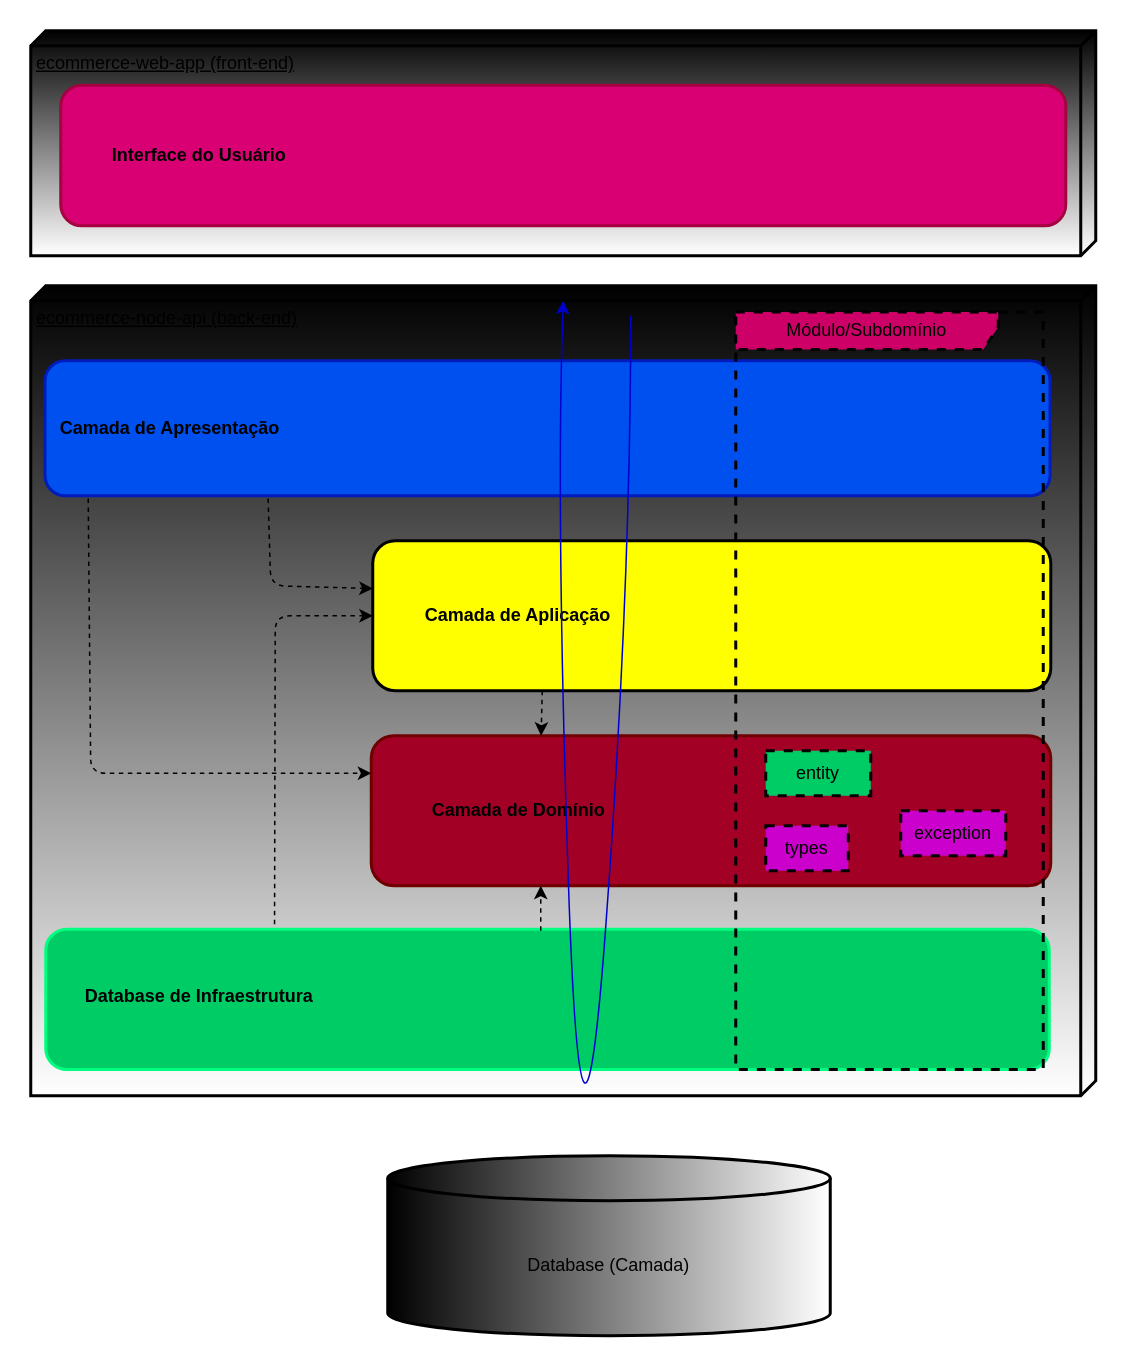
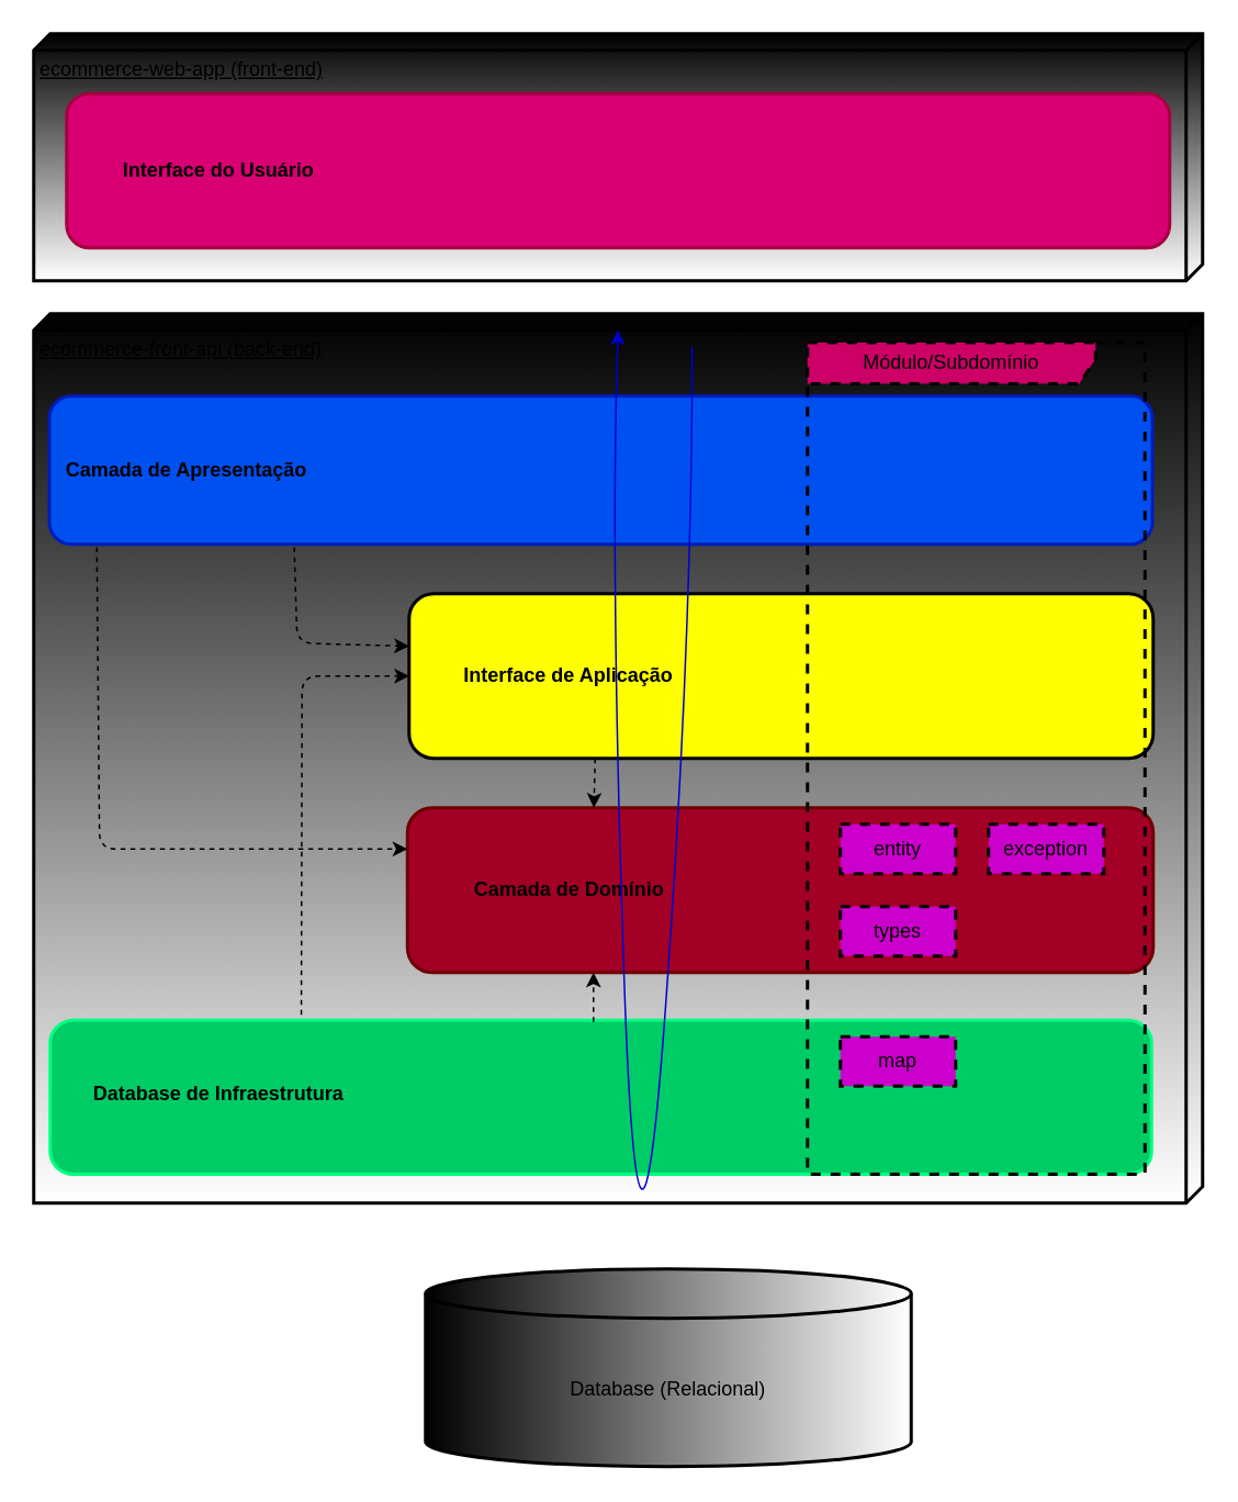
  <mxCell id="0" />
  <mxCell id="1" parent="0" />
- <mxCell id="2" value="&lt;font color=&quot;#000000&quot;&gt;ecommerce-node-api (back-end)&lt;/font&gt;" style="verticalAlign=top;align=left;spacingTop=8;spacingLeft=2;spacingRight=12;shape=cube;size=10;direction=south;fontStyle=4;html=1;strokeWidth=2;fillColor=default;gradientColor=default;gradientDirection=west;" parent="1" vertex="1"><mxGeometry x="20" y="190" width="710" height="540" as="geometry" /></mxCell>
+ <mxCell id="2" value="&lt;font color=&quot;#000000&quot;&gt;ecommerce-front-api (back-end)&lt;/font&gt;" style="verticalAlign=top;align=left;spacingTop=8;spacingLeft=2;spacingRight=12;shape=cube;size=10;direction=south;fontStyle=4;html=1;strokeWidth=2;fillColor=default;gradientColor=default;gradientDirection=west;" parent="1" vertex="1"><mxGeometry x="20" y="190" width="710" height="540" as="geometry" /></mxCell>
  <mxCell id="3" value="&lt;font color=&quot;#000000&quot;&gt;ecommerce-web-app (front-end)&lt;/font&gt;" style="verticalAlign=top;align=left;spacingTop=8;spacingLeft=2;spacingRight=12;shape=cube;size=10;direction=south;fontStyle=4;html=1;strokeWidth=2;gradientColor=default;gradientDirection=west;" parent="1" vertex="1"><mxGeometry x="20" y="20" width="710" height="150" as="geometry" /></mxCell>
- <mxCell id="4" value="Database (Camada)" style="shape=cylinder3;whiteSpace=wrap;html=1;boundedLbl=1;backgroundOutline=1;size=15;strokeWidth=2;fillColor=default;gradientColor=default;gradientDirection=west;" parent="1" vertex="1"><mxGeometry x="258" y="770" width="295" height="120" as="geometry" /></mxCell>
+ <mxCell id="4" value="Database (Relacional)" style="shape=cylinder3;whiteSpace=wrap;html=1;boundedLbl=1;backgroundOutline=1;size=15;strokeWidth=2;fillColor=default;gradientColor=default;gradientDirection=west;" parent="1" vertex="1"><mxGeometry x="258" y="770" width="295" height="120" as="geometry" /></mxCell>
  <mxCell id="5" value="" style="rounded=1;whiteSpace=wrap;html=1;strokeWidth=2;fillColor=#a20025;fontColor=#ffffff;strokeColor=#6F0000;" parent="1" vertex="1"><mxGeometry x="247" y="490" width="453" height="100" as="geometry" /></mxCell>
  <mxCell id="6" value="" style="rounded=1;whiteSpace=wrap;html=1;strokeWidth=2;fillColor=#FFFF00;" parent="1" vertex="1"><mxGeometry x="248" y="360" width="452" height="100" as="geometry" /></mxCell>
  <mxCell id="7" value="" style="rounded=1;whiteSpace=wrap;html=1;strokeWidth=2;fillColor=#00CC66;fontColor=#ffffff;strokeColor=#00FF80;" parent="1" vertex="1"><mxGeometry x="30" y="619" width="669" height="93.5" as="geometry" /></mxCell>
  <mxCell id="8" value="" style="rounded=1;whiteSpace=wrap;html=1;strokeWidth=2;fillColor=#0050ef;fontColor=#ffffff;strokeColor=#001DBC;" parent="1" vertex="1"><mxGeometry x="29.5" y="240" width="670" height="90" as="geometry" /></mxCell>
- <mxCell id="9" value="&lt;b&gt;&lt;font color=&quot;#000000&quot;&gt;Camada de Aplicação&lt;/font&gt;&lt;/b&gt;" style="text;html=1;strokeColor=none;fillColor=none;align=center;verticalAlign=middle;whiteSpace=wrap;rounded=0;strokeWidth=2;" parent="1" vertex="1"><mxGeometry x="255" y="375" width="180" height="70" as="geometry" /></mxCell>
+ <mxCell id="9" value="&lt;b&gt;&lt;font color=&quot;#000000&quot;&gt;Interface de Aplicação&lt;/font&gt;&lt;/b&gt;" style="text;html=1;strokeColor=none;fillColor=none;align=center;verticalAlign=middle;whiteSpace=wrap;rounded=0;strokeWidth=2;" parent="1" vertex="1"><mxGeometry x="255" y="375" width="180" height="70" as="geometry" /></mxCell>
  <mxCell id="10" value="&lt;b&gt;&lt;font color=&quot;#000000&quot;&gt;Camada de Domínio&lt;/font&gt;&lt;/b&gt;" style="text;html=1;strokeColor=none;fillColor=none;align=center;verticalAlign=middle;whiteSpace=wrap;rounded=0;strokeWidth=2;" parent="1" vertex="1"><mxGeometry x="257.5" y="512.5" width="175" height="55" as="geometry" /></mxCell>
  <mxCell id="11" value="&lt;font color=&quot;#000000&quot;&gt;&lt;b&gt;Database de Infraestrutura&lt;/b&gt;&lt;/font&gt;" style="text;html=1;strokeColor=none;fillColor=none;align=center;verticalAlign=middle;whiteSpace=wrap;rounded=0;strokeWidth=2;" parent="1" vertex="1"><mxGeometry x="35" y="633.5" width="195" height="60" as="geometry" /></mxCell>
  <mxCell id="12" value="Módulo/Subdomínio" style="shape=umlFrame;whiteSpace=wrap;html=1;strokeWidth=2;fillColor=#CC0066;dashed=1;width=175;height=25;" parent="1" vertex="1"><mxGeometry x="490" y="207.5" width="205" height="505" as="geometry" /></mxCell>
- <mxCell id="13" value="entity" style="rounded=0;whiteSpace=wrap;html=1;dashed=1;strokeWidth=2;fillColor=#00cc66;" parent="1" vertex="1"><mxGeometry x="509.99" y="500" width="70.01" height="30" as="geometry" /></mxCell>
- <mxCell id="14" value="types" style="rounded=0;whiteSpace=wrap;html=1;dashed=1;strokeWidth=2;fillColor=#CC00CC;" parent="1" vertex="1"><mxGeometry x="510" y="550" width="55" height="30" as="geometry" /></mxCell>
- <mxCell id="15" value="exception" style="rounded=0;whiteSpace=wrap;html=1;dashed=1;strokeWidth=2;fillColor=#CC00CC;" parent="1" vertex="1"><mxGeometry x="600" y="540" width="70" height="30" as="geometry" /></mxCell>
+ <mxCell id="13" value="entity" style="rounded=0;whiteSpace=wrap;html=1;dashed=1;strokeWidth=2;fillColor=#CC00CC;" parent="1" vertex="1"><mxGeometry x="509.99" y="500" width="70.01" height="30" as="geometry" /></mxCell>
+ <mxCell id="14" value="types" style="rounded=0;whiteSpace=wrap;html=1;dashed=1;strokeWidth=2;fillColor=#CC00CC;" parent="1" vertex="1"><mxGeometry x="510" y="550" width="70" height="30" as="geometry" /></mxCell>
+ <mxCell id="15" value="exception" style="rounded=0;whiteSpace=wrap;html=1;dashed=1;strokeWidth=2;fillColor=#CC00CC;" parent="1" vertex="1"><mxGeometry x="600" y="500" width="70" height="30" as="geometry" /></mxCell>
+ <mxCell id="16" value="map" style="rounded=0;whiteSpace=wrap;html=1;dashed=1;strokeWidth=2;fillColor=#CC00CC;" parent="1" vertex="1"><mxGeometry x="510" y="629" width="70" height="30" as="geometry" /></mxCell>
  <mxCell id="17" value="" style="rounded=1;whiteSpace=wrap;html=1;strokeWidth=2;fillColor=#d80073;fontColor=#ffffff;strokeColor=#A50040;" parent="1" vertex="1"><mxGeometry x="40" y="56.25" width="670" height="93.75" as="geometry" /></mxCell>
  <mxCell id="18" value="&lt;b&gt;&lt;font color=&quot;#000000&quot;&gt;Camada de Apresentação&lt;/font&gt;&lt;/b&gt;" style="text;html=1;strokeColor=none;fillColor=none;align=center;verticalAlign=middle;whiteSpace=wrap;rounded=0;" parent="1" vertex="1"><mxGeometry x="32.5" y="260" width="160" height="50" as="geometry" /></mxCell>
  <mxCell id="19" value="&lt;b&gt;&lt;font color=&quot;#000000&quot;&gt;Interface do Usuário&lt;/font&gt;&lt;/b&gt;" style="text;html=1;strokeColor=none;fillColor=none;align=center;verticalAlign=middle;whiteSpace=wrap;rounded=0;" parent="1" vertex="1"><mxGeometry x="70" y="93.13" width="125" height="20" as="geometry" /></mxCell>
  <mxCell id="20" value="" style="endArrow=classic;html=1;dashed=1;strokeColor=#000000;" parent="1" edge="1"><mxGeometry width="50" height="50" relative="1" as="geometry"><mxPoint x="360" y="620" as="sourcePoint" /><mxPoint x="360" y="590" as="targetPoint" /></mxGeometry></mxCell>
  <mxCell id="21" value="" style="endArrow=classic;html=1;dashed=1;exitX=0.25;exitY=1;exitDx=0;exitDy=0;entryX=0.25;entryY=0;entryDx=0;entryDy=0;strokeColor=#000000;" parent="1" source="6" target="5" edge="1"><mxGeometry width="50" height="50" relative="1" as="geometry"><mxPoint x="320.349" y="636.077" as="sourcePoint" /><mxPoint x="310" y="490" as="targetPoint" /></mxGeometry></mxCell>
  <mxCell id="22" value="" style="endArrow=classic;html=1;dashed=1;entryX=0;entryY=0.5;entryDx=0;entryDy=0;exitX=0.228;exitY=-0.035;exitDx=0;exitDy=0;exitPerimeter=0;strokeColor=#000000;" parent="1" source="7" target="6" edge="1"><mxGeometry width="50" height="50" relative="1" as="geometry"><mxPoint x="380" y="570" as="sourcePoint" /><mxPoint x="430" y="520" as="targetPoint" /><Array as="points"><mxPoint x="183" y="410" /></Array></mxGeometry></mxCell>
  <mxCell id="23" value="" style="endArrow=classic;html=1;dashed=1;entryX=0;entryY=0.319;entryDx=0;entryDy=0;exitX=0.222;exitY=1.021;exitDx=0;exitDy=0;exitPerimeter=0;entryPerimeter=0;strokeColor=#000000;" parent="1" source="8" target="6" edge="1"><mxGeometry width="50" height="50" relative="1" as="geometry"><mxPoint x="380" y="570" as="sourcePoint" /><mxPoint x="430" y="520" as="targetPoint" /><Array as="points"><mxPoint x="180" y="390" /></Array></mxGeometry></mxCell>
  <mxCell id="24" value="" style="endArrow=classic;html=1;dashed=1;entryX=0;entryY=0.25;entryDx=0;entryDy=0;exitX=0.043;exitY=1.021;exitDx=0;exitDy=0;exitPerimeter=0;strokeColor=#000000;" parent="1" source="8" target="5" edge="1"><mxGeometry width="50" height="50" relative="1" as="geometry"><mxPoint x="380" y="480" as="sourcePoint" /><mxPoint x="430" y="430" as="targetPoint" /><Array as="points"><mxPoint x="60" y="515" /></Array></mxGeometry></mxCell>
  <mxCell id="25" value="" style="curved=1;endArrow=classic;html=1;strokeColor=#0000CC;" parent="1" edge="1"><mxGeometry width="50" height="50" relative="1" as="geometry"><mxPoint x="420" y="210" as="sourcePoint" /><mxPoint x="375" y="200" as="targetPoint" /><Array as="points"><mxPoint x="420" y="390" /><mxPoint x="387" y="840" /><mxPoint x="370" y="340" /></Array></mxGeometry></mxCell>
